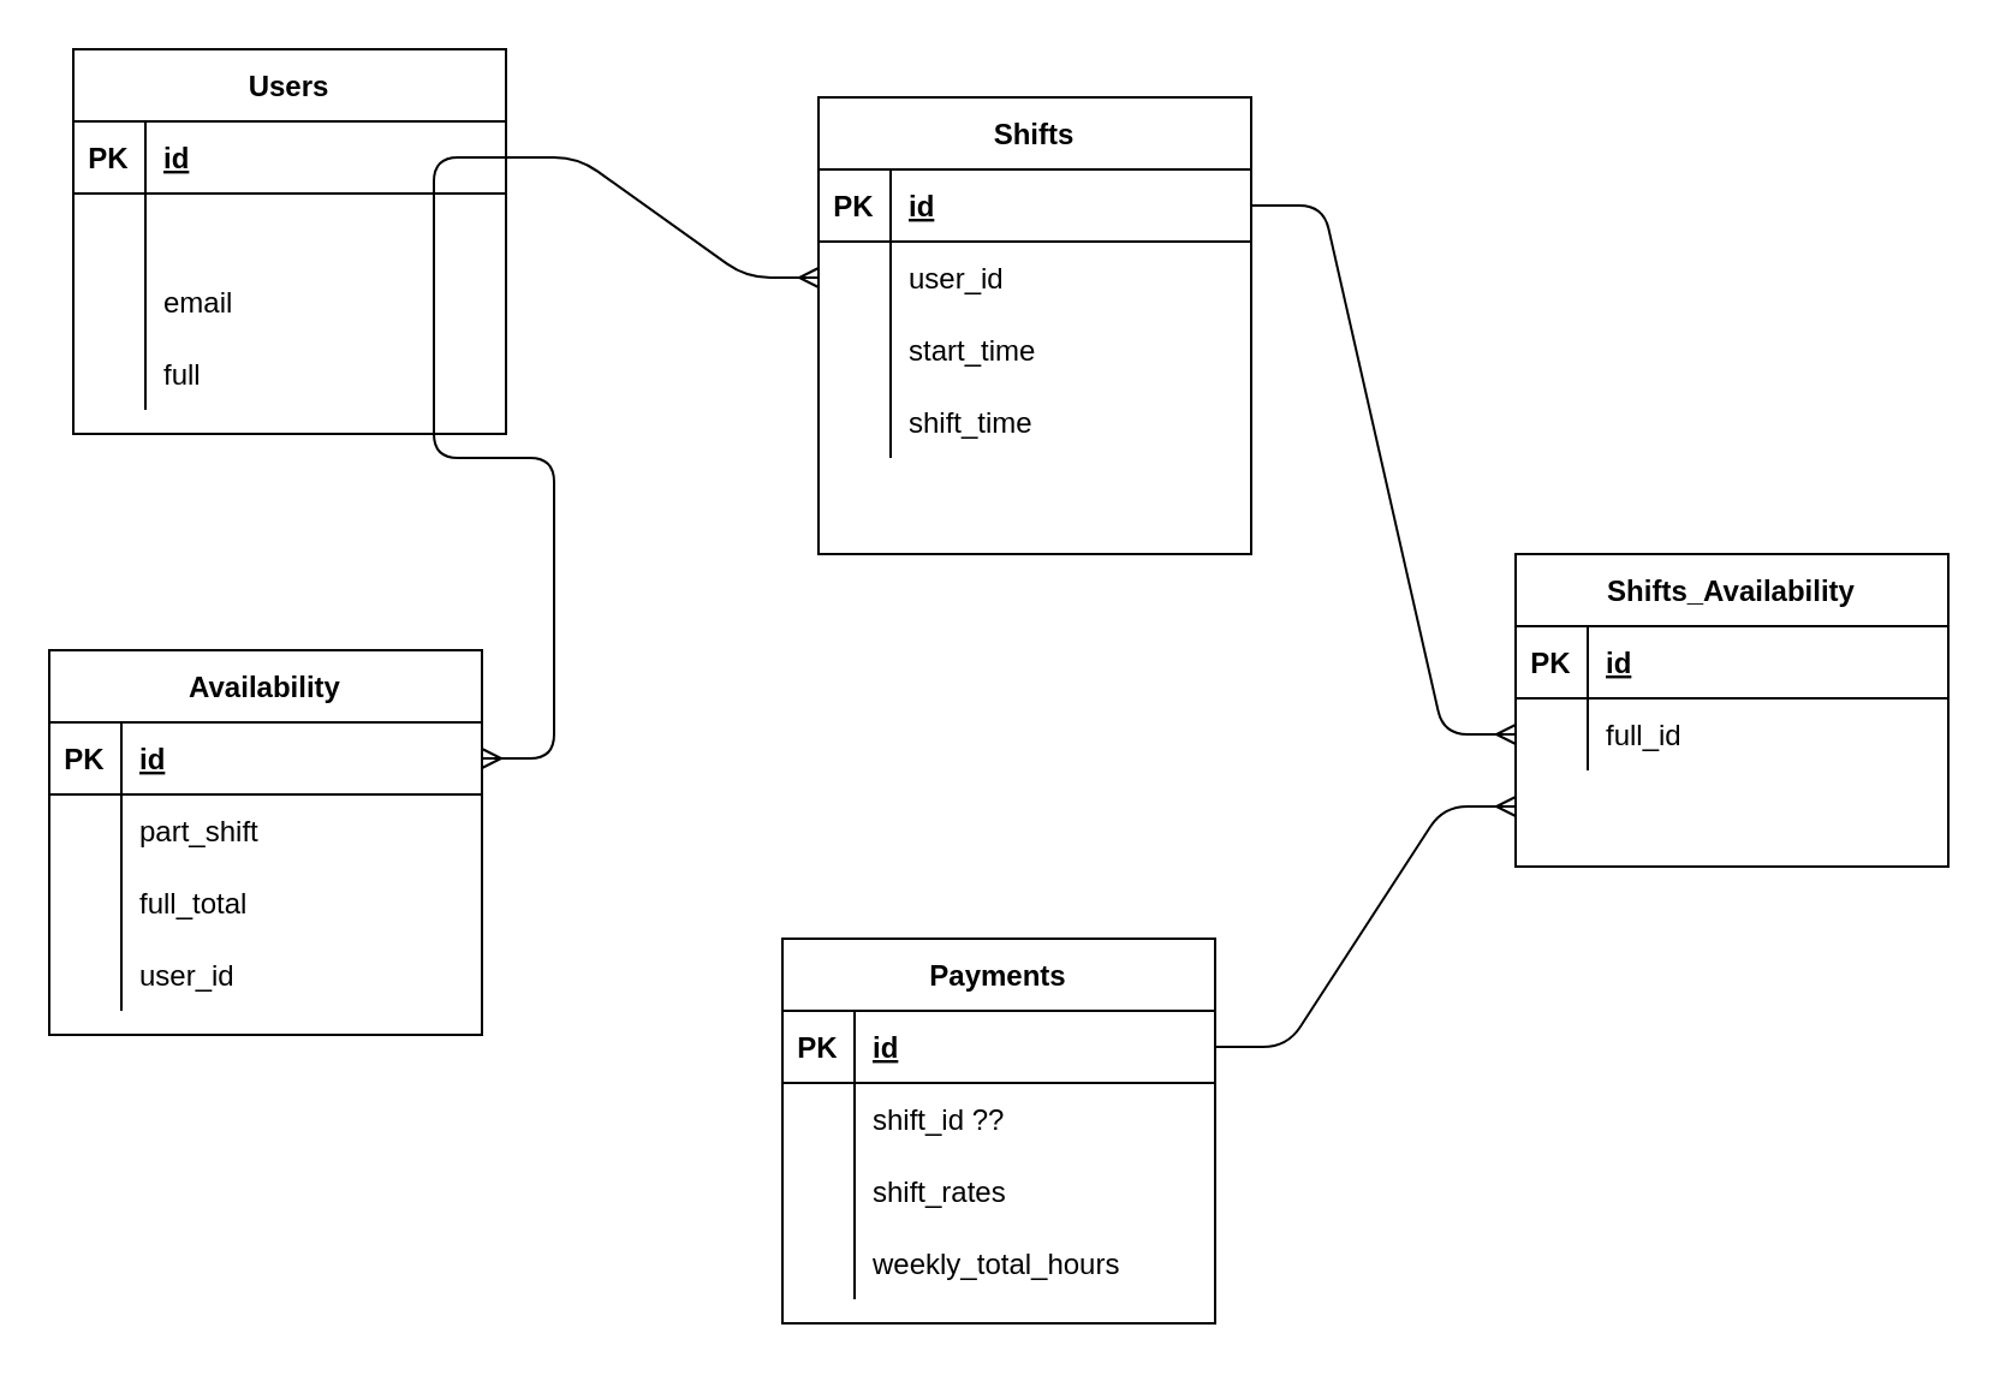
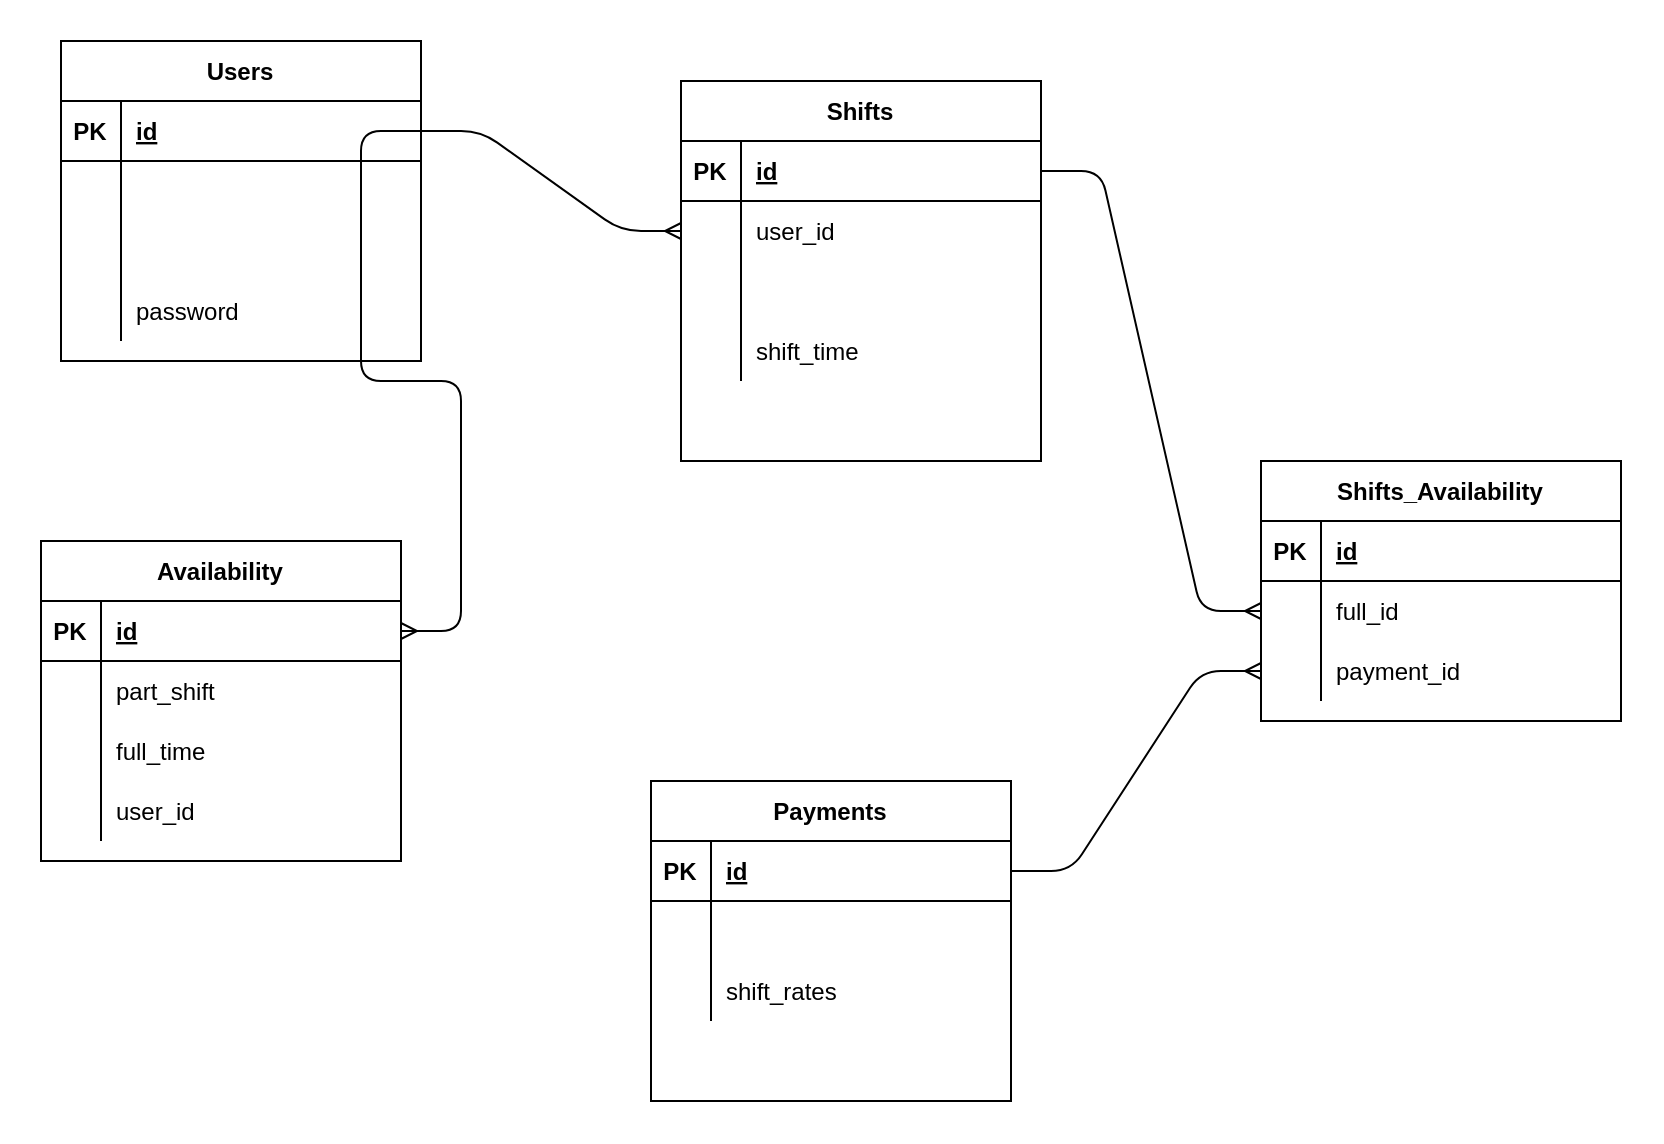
  <mxCell id="0" />
  <mxCell id="1" parent="0" />
  <mxCell id="2" value="" style="edgeStyle=entityRelationEdgeStyle;fontSize=12;html=1;endArrow=ERmany;entryX=0;entryY=0.5;entryDx=0;entryDy=0;exitX=1;exitY=0.5;exitDx=0;exitDy=0;" edge="1" parent="1" source="4" target="19"><mxGeometry width="100" height="100" relative="1" as="geometry"><mxPoint x="340" y="110" as="sourcePoint" /><mxPoint x="440" as="targetPoint" y="10" /></mxGeometry></mxCell>
  <mxCell id="3" value="Users" style="shape=table;startSize=30;container=1;collapsible=1;childLayout=tableLayout;fixedRows=1;rowLines=0;fontStyle=1;align=center;resizeLast=1;" vertex="1" parent="1"><mxGeometry x="30" y="20" width="180" height="160" as="geometry" /></mxCell>
  <mxCell id="4" value="" style="shape=partialRectangle;collapsible=0;dropTarget=0;pointerEvents=0;fillColor=none;top=0;left=0;bottom=1;right=0;points=[[0,0.5],[1,0.5]];portConstraint=eastwest;" vertex="1" parent="3"><mxGeometry y="30" width="180" height="30" as="geometry" /></mxCell>
  <mxCell id="5" value="PK" style="shape=partialRectangle;connectable=0;fillColor=none;top=0;left=0;bottom=0;right=0;fontStyle=1;overflow=hidden;" vertex="1" parent="4"><mxGeometry width="30" height="30" as="geometry" /></mxCell>
  <mxCell id="6" value="id" style="shape=partialRectangle;connectable=0;fillColor=none;top=0;left=0;bottom=0;right=0;align=left;spacingLeft=6;fontStyle=5;overflow=hidden;" vertex="1" parent="4"><mxGeometry x="30" width="150" height="30" as="geometry" /></mxCell>
  <mxCell id="7" value="" style="shape=partialRectangle;collapsible=0;dropTarget=0;pointerEvents=0;fillColor=none;top=0;left=0;bottom=0;right=0;points=[[0,0.5],[1,0.5]];portConstraint=eastwest;" vertex="1" parent="3"><mxGeometry y="60" width="180" height="30" as="geometry" /></mxCell>
  <mxCell id="8" value="" style="shape=partialRectangle;connectable=0;fillColor=none;top=0;left=0;bottom=0;right=0;editable=1;overflow=hidden;" vertex="1" parent="7"><mxGeometry width="30" height="30" as="geometry" /></mxCell>
  <mxCell id="9" value="" style="shape=partialRectangle;collapsible=0;dropTarget=0;pointerEvents=0;fillColor=none;top=0;left=0;bottom=0;right=0;points=[[0,0.5],[1,0.5]];portConstraint=eastwest;" vertex="1" parent="3"><mxGeometry y="90" width="180" height="30" as="geometry" /></mxCell>
  <mxCell id="10" value="" style="shape=partialRectangle;connectable=0;fillColor=none;top=0;left=0;bottom=0;right=0;editable=1;overflow=hidden;" vertex="1" parent="9"><mxGeometry width="30" height="30" as="geometry" /></mxCell>
- <mxCell id="11" value="email" style="shape=partialRectangle;connectable=0;fillColor=none;top=0;left=0;bottom=0;right=0;align=left;spacingLeft=6;overflow=hidden;" vertex="1" parent="9"><mxGeometry x="30" width="150" height="30" as="geometry" /></mxCell>
  <mxCell id="12" value="" style="shape=partialRectangle;collapsible=0;dropTarget=0;pointerEvents=0;fillColor=none;top=0;left=0;bottom=0;right=0;points=[[0,0.5],[1,0.5]];portConstraint=eastwest;" vertex="1" parent="3"><mxGeometry y="120" width="180" height="30" as="geometry" /></mxCell>
  <mxCell id="13" value="" style="shape=partialRectangle;connectable=0;fillColor=none;top=0;left=0;bottom=0;right=0;editable=1;overflow=hidden;" vertex="1" parent="12"><mxGeometry width="30" height="30" as="geometry" /></mxCell>
- <mxCell id="14" value="full" style="shape=partialRectangle;connectable=0;fillColor=none;top=0;left=0;bottom=0;right=0;align=left;spacingLeft=6;overflow=hidden;" vertex="1" parent="12"><mxGeometry x="30" width="150" height="30" as="geometry" /></mxCell>
+ <mxCell id="14" value="password" style="shape=partialRectangle;connectable=0;fillColor=none;top=0;left=0;bottom=0;right=0;align=left;spacingLeft=6;overflow=hidden;" vertex="1" parent="12"><mxGeometry x="30" width="150" height="30" as="geometry" /></mxCell>
  <mxCell id="15" value="Shifts" style="shape=table;startSize=30;container=1;collapsible=1;childLayout=tableLayout;fixedRows=1;rowLines=0;fontStyle=1;align=center;resizeLast=1;" vertex="1" parent="1"><mxGeometry x="340" y="40" width="180" height="190" as="geometry" /></mxCell>
  <mxCell id="16" value="" style="shape=partialRectangle;collapsible=0;dropTarget=0;pointerEvents=0;fillColor=none;top=0;left=0;bottom=1;right=0;points=[[0,0.5],[1,0.5]];portConstraint=eastwest;" vertex="1" parent="15"><mxGeometry y="30" width="180" height="30" as="geometry" /></mxCell>
  <mxCell id="17" value="PK" style="shape=partialRectangle;connectable=0;fillColor=none;top=0;left=0;bottom=0;right=0;fontStyle=1;overflow=hidden;" vertex="1" parent="16"><mxGeometry width="30" height="30" as="geometry" /></mxCell>
  <mxCell id="18" value="id" style="shape=partialRectangle;connectable=0;fillColor=none;top=0;left=0;bottom=0;right=0;align=left;spacingLeft=6;fontStyle=5;overflow=hidden;" vertex="1" parent="16"><mxGeometry x="30" width="150" height="30" as="geometry" /></mxCell>
  <mxCell id="19" value="" style="shape=partialRectangle;collapsible=0;dropTarget=0;pointerEvents=0;fillColor=none;top=0;left=0;bottom=0;right=0;points=[[0,0.5],[1,0.5]];portConstraint=eastwest;" vertex="1" parent="15"><mxGeometry y="60" width="180" height="30" as="geometry" /></mxCell>
  <mxCell id="20" value="user_id" style="shape=partialRectangle;connectable=0;fillColor=none;top=0;left=0;bottom=0;right=0;align=left;spacingLeft=6;overflow=hidden;" vertex="1" parent="19"><mxGeometry x="30" width="150" height="30" as="geometry" /></mxCell>
  <mxCell id="21" value="" style="shape=partialRectangle;collapsible=0;dropTarget=0;pointerEvents=0;fillColor=none;top=0;left=0;bottom=0;right=0;points=[[0,0.5],[1,0.5]];portConstraint=eastwest;" vertex="1" parent="15"><mxGeometry y="90" width="180" height="30" as="geometry" /></mxCell>
  <mxCell id="22" value="" style="shape=partialRectangle;connectable=0;fillColor=none;top=0;left=0;bottom=0;right=0;editable=1;overflow=hidden;" vertex="1" parent="21"><mxGeometry width="30" height="30" as="geometry" /></mxCell>
- <mxCell id="23" value="start_time" style="shape=partialRectangle;connectable=0;fillColor=none;top=0;left=0;bottom=0;right=0;align=left;spacingLeft=6;overflow=hidden;" vertex="1" parent="21"><mxGeometry x="30" width="150" height="30" as="geometry" /></mxCell>
  <mxCell id="24" value="" style="shape=partialRectangle;collapsible=0;dropTarget=0;pointerEvents=0;fillColor=none;top=0;left=0;bottom=0;right=0;points=[[0,0.5],[1,0.5]];portConstraint=eastwest;" vertex="1" parent="15"><mxGeometry y="120" width="180" height="30" as="geometry" /></mxCell>
  <mxCell id="25" value="" style="shape=partialRectangle;connectable=0;fillColor=none;top=0;left=0;bottom=0;right=0;editable=1;overflow=hidden;" vertex="1" parent="24"><mxGeometry width="30" height="30" as="geometry" /></mxCell>
  <mxCell id="26" value="shift_time" style="shape=partialRectangle;connectable=0;fillColor=none;top=0;left=0;bottom=0;right=0;align=left;spacingLeft=6;overflow=hidden;" vertex="1" parent="24"><mxGeometry x="30" width="150" height="30" as="geometry" /></mxCell>
  <mxCell id="27" value="" style="shape=partialRectangle;collapsible=0;dropTarget=0;pointerEvents=0;fillColor=none;top=0;left=0;bottom=0;right=0;points=[[0,0.5],[1,0.5]];portConstraint=eastwest;" vertex="1" parent="15"><mxGeometry y="150" width="180" height="30" as="geometry" /></mxCell>
  <mxCell id="28" value="" style="shape=partialRectangle;connectable=0;fillColor=none;top=0;left=0;bottom=0;right=0;editable=1;overflow=hidden;" vertex="1" parent="27"><mxGeometry width="30" height="30" as="geometry" /></mxCell>
  <mxCell id="29" value="Shifts_Availability" style="shape=table;startSize=30;container=1;collapsible=1;childLayout=tableLayout;fixedRows=1;rowLines=0;fontStyle=1;align=center;resizeLast=1;" vertex="1" parent="1"><mxGeometry x="630" y="230" width="180" height="130" as="geometry" /></mxCell>
  <mxCell id="30" value="" style="shape=partialRectangle;collapsible=0;dropTarget=0;pointerEvents=0;fillColor=none;top=0;left=0;bottom=1;right=0;points=[[0,0.5],[1,0.5]];portConstraint=eastwest;" vertex="1" parent="29"><mxGeometry y="30" width="180" height="30" as="geometry" /></mxCell>
  <mxCell id="31" value="PK" style="shape=partialRectangle;connectable=0;fillColor=none;top=0;left=0;bottom=0;right=0;fontStyle=1;overflow=hidden;" vertex="1" parent="30"><mxGeometry width="30" height="30" as="geometry" /></mxCell>
  <mxCell id="32" value="id" style="shape=partialRectangle;connectable=0;fillColor=none;top=0;left=0;bottom=0;right=0;align=left;spacingLeft=6;fontStyle=5;overflow=hidden;" vertex="1" parent="30"><mxGeometry x="30" width="150" height="30" as="geometry" /></mxCell>
  <mxCell id="33" value="" style="shape=partialRectangle;collapsible=0;dropTarget=0;pointerEvents=0;fillColor=none;top=0;left=0;bottom=0;right=0;points=[[0,0.5],[1,0.5]];portConstraint=eastwest;" vertex="1" parent="29"><mxGeometry y="60" width="180" height="30" as="geometry" /></mxCell>
  <mxCell id="34" value="" style="shape=partialRectangle;connectable=0;fillColor=none;top=0;left=0;bottom=0;right=0;editable=1;overflow=hidden;" vertex="1" parent="33"><mxGeometry width="30" height="30" as="geometry" /></mxCell>
  <mxCell id="35" value="full_id" style="shape=partialRectangle;connectable=0;fillColor=none;top=0;left=0;bottom=0;right=0;align=left;spacingLeft=6;overflow=hidden;" vertex="1" parent="33"><mxGeometry x="30" width="150" height="30" as="geometry" /></mxCell>
  <mxCell id="36" value="" style="shape=partialRectangle;collapsible=0;dropTarget=0;pointerEvents=0;fillColor=none;top=0;left=0;bottom=0;right=0;points=[[0,0.5],[1,0.5]];portConstraint=eastwest;" vertex="1" parent="29"><mxGeometry y="90" width="180" height="30" as="geometry" /></mxCell>
  <mxCell id="37" value="" style="shape=partialRectangle;connectable=0;fillColor=none;top=0;left=0;bottom=0;right=0;editable=1;overflow=hidden;" vertex="1" parent="36"><mxGeometry width="30" height="30" as="geometry" /></mxCell>
+ <mxCell id="38" value="payment_id" style="shape=partialRectangle;connectable=0;fillColor=none;top=0;left=0;bottom=0;right=0;align=left;spacingLeft=6;overflow=hidden;" vertex="1" parent="36"><mxGeometry x="30" width="150" height="30" as="geometry" /></mxCell>
  <mxCell id="39" value="" style="edgeStyle=entityRelationEdgeStyle;fontSize=12;html=1;endArrow=ERmany;entryX=0;entryY=0.5;entryDx=0;entryDy=0;exitX=1;exitY=0.5;exitDx=0;exitDy=0;" edge="1" parent="1" source="16" target="33"><mxGeometry width="100" height="100" relative="1" as="geometry"><mxPoint x="220" y="75" as="sourcePoint" /><mxPoint x="350" y="125" as="targetPoint" /></mxGeometry></mxCell>
  <mxCell id="40" value="Payments" style="shape=table;startSize=30;container=1;collapsible=1;childLayout=tableLayout;fixedRows=1;rowLines=0;fontStyle=1;align=center;resizeLast=1;" vertex="1" parent="1"><mxGeometry x="325" y="390" width="180" height="160" as="geometry" /></mxCell>
  <mxCell id="41" value="" style="shape=partialRectangle;collapsible=0;dropTarget=0;pointerEvents=0;fillColor=none;top=0;left=0;bottom=1;right=0;points=[[0,0.5],[1,0.5]];portConstraint=eastwest;" vertex="1" parent="40"><mxGeometry y="30" width="180" height="30" as="geometry" /></mxCell>
  <mxCell id="42" value="PK" style="shape=partialRectangle;connectable=0;fillColor=none;top=0;left=0;bottom=0;right=0;fontStyle=1;overflow=hidden;" vertex="1" parent="41"><mxGeometry width="30" height="30" as="geometry" /></mxCell>
  <mxCell id="43" value="id" style="shape=partialRectangle;connectable=0;fillColor=none;top=0;left=0;bottom=0;right=0;align=left;spacingLeft=6;fontStyle=5;overflow=hidden;" vertex="1" parent="41"><mxGeometry x="30" width="150" height="30" as="geometry" /></mxCell>
  <mxCell id="44" value="" style="shape=partialRectangle;collapsible=0;dropTarget=0;pointerEvents=0;fillColor=none;top=0;left=0;bottom=0;right=0;points=[[0,0.5],[1,0.5]];portConstraint=eastwest;" vertex="1" parent="40"><mxGeometry y="60" width="180" height="30" as="geometry" /></mxCell>
  <mxCell id="45" value="" style="shape=partialRectangle;connectable=0;fillColor=none;top=0;left=0;bottom=0;right=0;editable=1;overflow=hidden;" vertex="1" parent="44"><mxGeometry width="30" height="30" as="geometry" /></mxCell>
- <mxCell id="46" value="shift_id ?? " style="shape=partialRectangle;connectable=0;fillColor=none;top=0;left=0;bottom=0;right=0;align=left;spacingLeft=6;overflow=hidden;" vertex="1" parent="44"><mxGeometry x="30" width="150" height="30" as="geometry" /></mxCell>
  <mxCell id="47" value="" style="shape=partialRectangle;collapsible=0;dropTarget=0;pointerEvents=0;fillColor=none;top=0;left=0;bottom=0;right=0;points=[[0,0.5],[1,0.5]];portConstraint=eastwest;" vertex="1" parent="40"><mxGeometry y="90" width="180" height="30" as="geometry" /></mxCell>
  <mxCell id="48" value="" style="shape=partialRectangle;connectable=0;fillColor=none;top=0;left=0;bottom=0;right=0;editable=1;overflow=hidden;" vertex="1" parent="47"><mxGeometry width="30" height="30" as="geometry" /></mxCell>
  <mxCell id="49" value="shift_rates" style="shape=partialRectangle;connectable=0;fillColor=none;top=0;left=0;bottom=0;right=0;align=left;spacingLeft=6;overflow=hidden;" vertex="1" parent="47"><mxGeometry x="30" width="150" height="30" as="geometry" /></mxCell>
  <mxCell id="50" value="" style="shape=partialRectangle;collapsible=0;dropTarget=0;pointerEvents=0;fillColor=none;top=0;left=0;bottom=0;right=0;points=[[0,0.5],[1,0.5]];portConstraint=eastwest;" vertex="1" parent="40"><mxGeometry y="120" width="180" height="30" as="geometry" /></mxCell>
  <mxCell id="51" value="" style="shape=partialRectangle;connectable=0;fillColor=none;top=0;left=0;bottom=0;right=0;editable=1;overflow=hidden;" vertex="1" parent="50"><mxGeometry width="30" height="30" as="geometry" /></mxCell>
- <mxCell id="52" value="weekly_total_hours" style="shape=partialRectangle;connectable=0;fillColor=none;top=0;left=0;bottom=0;right=0;align=left;spacingLeft=6;overflow=hidden;" vertex="1" parent="50"><mxGeometry x="30" width="150" height="30" as="geometry" /></mxCell>
  <mxCell id="53" value="" style="edgeStyle=entityRelationEdgeStyle;fontSize=12;html=1;endArrow=ERmany;entryX=0;entryY=0.5;entryDx=0;entryDy=0;exitX=1;exitY=0.5;exitDx=0;exitDy=0;" edge="1" parent="1" source="41" target="36"><mxGeometry width="100" height="100" relative="1" as="geometry"><mxPoint x="530" y="95" as="sourcePoint" /><mxPoint x="640" y="315" as="targetPoint" /></mxGeometry></mxCell>
  <mxCell id="54" value="" style="edgeStyle=entityRelationEdgeStyle;fontSize=12;html=1;endArrow=ERmany;exitX=1;exitY=0.5;exitDx=0;exitDy=0;" edge="1" parent="1" source="4" target="56"><mxGeometry width="100" height="100" relative="1" as="geometry"><mxPoint x="220" y="75" as="sourcePoint" /><mxPoint x="350" y="125" as="targetPoint" /></mxGeometry></mxCell>
  <mxCell id="55" value="Availability" style="shape=table;startSize=30;container=1;collapsible=1;childLayout=tableLayout;fixedRows=1;rowLines=0;fontStyle=1;align=center;resizeLast=1;" vertex="1" parent="1"><mxGeometry x="20" y="270" width="180" height="160" as="geometry" /></mxCell>
  <mxCell id="56" value="" style="shape=partialRectangle;collapsible=0;dropTarget=0;pointerEvents=0;fillColor=none;top=0;left=0;bottom=1;right=0;points=[[0,0.5],[1,0.5]];portConstraint=eastwest;" vertex="1" parent="55"><mxGeometry y="30" width="180" height="30" as="geometry" /></mxCell>
  <mxCell id="57" value="PK" style="shape=partialRectangle;connectable=0;fillColor=none;top=0;left=0;bottom=0;right=0;fontStyle=1;overflow=hidden;" vertex="1" parent="56"><mxGeometry width="30" height="30" as="geometry" /></mxCell>
  <mxCell id="58" value="id" style="shape=partialRectangle;connectable=0;fillColor=none;top=0;left=0;bottom=0;right=0;align=left;spacingLeft=6;fontStyle=5;overflow=hidden;" vertex="1" parent="56"><mxGeometry x="30" width="150" height="30" as="geometry" /></mxCell>
  <mxCell id="59" value="" style="shape=partialRectangle;collapsible=0;dropTarget=0;pointerEvents=0;fillColor=none;top=0;left=0;bottom=0;right=0;points=[[0,0.5],[1,0.5]];portConstraint=eastwest;" vertex="1" parent="55"><mxGeometry y="60" width="180" height="30" as="geometry" /></mxCell>
  <mxCell id="60" value="" style="shape=partialRectangle;connectable=0;fillColor=none;top=0;left=0;bottom=0;right=0;editable=1;overflow=hidden;" vertex="1" parent="59"><mxGeometry width="30" height="30" as="geometry" /></mxCell>
  <mxCell id="61" value="part_shift" style="shape=partialRectangle;connectable=0;fillColor=none;top=0;left=0;bottom=0;right=0;align=left;spacingLeft=6;overflow=hidden;" vertex="1" parent="59"><mxGeometry x="30" width="150" height="30" as="geometry" /></mxCell>
  <mxCell id="62" value="" style="shape=partialRectangle;collapsible=0;dropTarget=0;pointerEvents=0;fillColor=none;top=0;left=0;bottom=0;right=0;points=[[0,0.5],[1,0.5]];portConstraint=eastwest;" vertex="1" parent="55"><mxGeometry y="90" width="180" height="30" as="geometry" /></mxCell>
  <mxCell id="63" value="" style="shape=partialRectangle;connectable=0;fillColor=none;top=0;left=0;bottom=0;right=0;editable=1;overflow=hidden;" vertex="1" parent="62"><mxGeometry width="30" height="30" as="geometry" /></mxCell>
- <mxCell id="64" value="full_total" style="shape=partialRectangle;connectable=0;fillColor=none;top=0;left=0;bottom=0;right=0;align=left;spacingLeft=6;overflow=hidden;" vertex="1" parent="62"><mxGeometry x="30" width="150" height="30" as="geometry" /></mxCell>
+ <mxCell id="64" value="full_time" style="shape=partialRectangle;connectable=0;fillColor=none;top=0;left=0;bottom=0;right=0;align=left;spacingLeft=6;overflow=hidden;" vertex="1" parent="62"><mxGeometry x="30" width="150" height="30" as="geometry" /></mxCell>
  <mxCell id="65" value="" style="shape=partialRectangle;collapsible=0;dropTarget=0;pointerEvents=0;fillColor=none;top=0;left=0;bottom=0;right=0;points=[[0,0.5],[1,0.5]];portConstraint=eastwest;" vertex="1" parent="55"><mxGeometry y="120" width="180" height="30" as="geometry" /></mxCell>
  <mxCell id="66" value="" style="shape=partialRectangle;connectable=0;fillColor=none;top=0;left=0;bottom=0;right=0;editable=1;overflow=hidden;" vertex="1" parent="65"><mxGeometry width="30" height="30" as="geometry" /></mxCell>
  <mxCell id="67" value="user_id" style="shape=partialRectangle;connectable=0;fillColor=none;top=0;left=0;bottom=0;right=0;align=left;spacingLeft=6;overflow=hidden;" vertex="1" parent="65"><mxGeometry x="30" width="150" height="30" as="geometry" /></mxCell>
